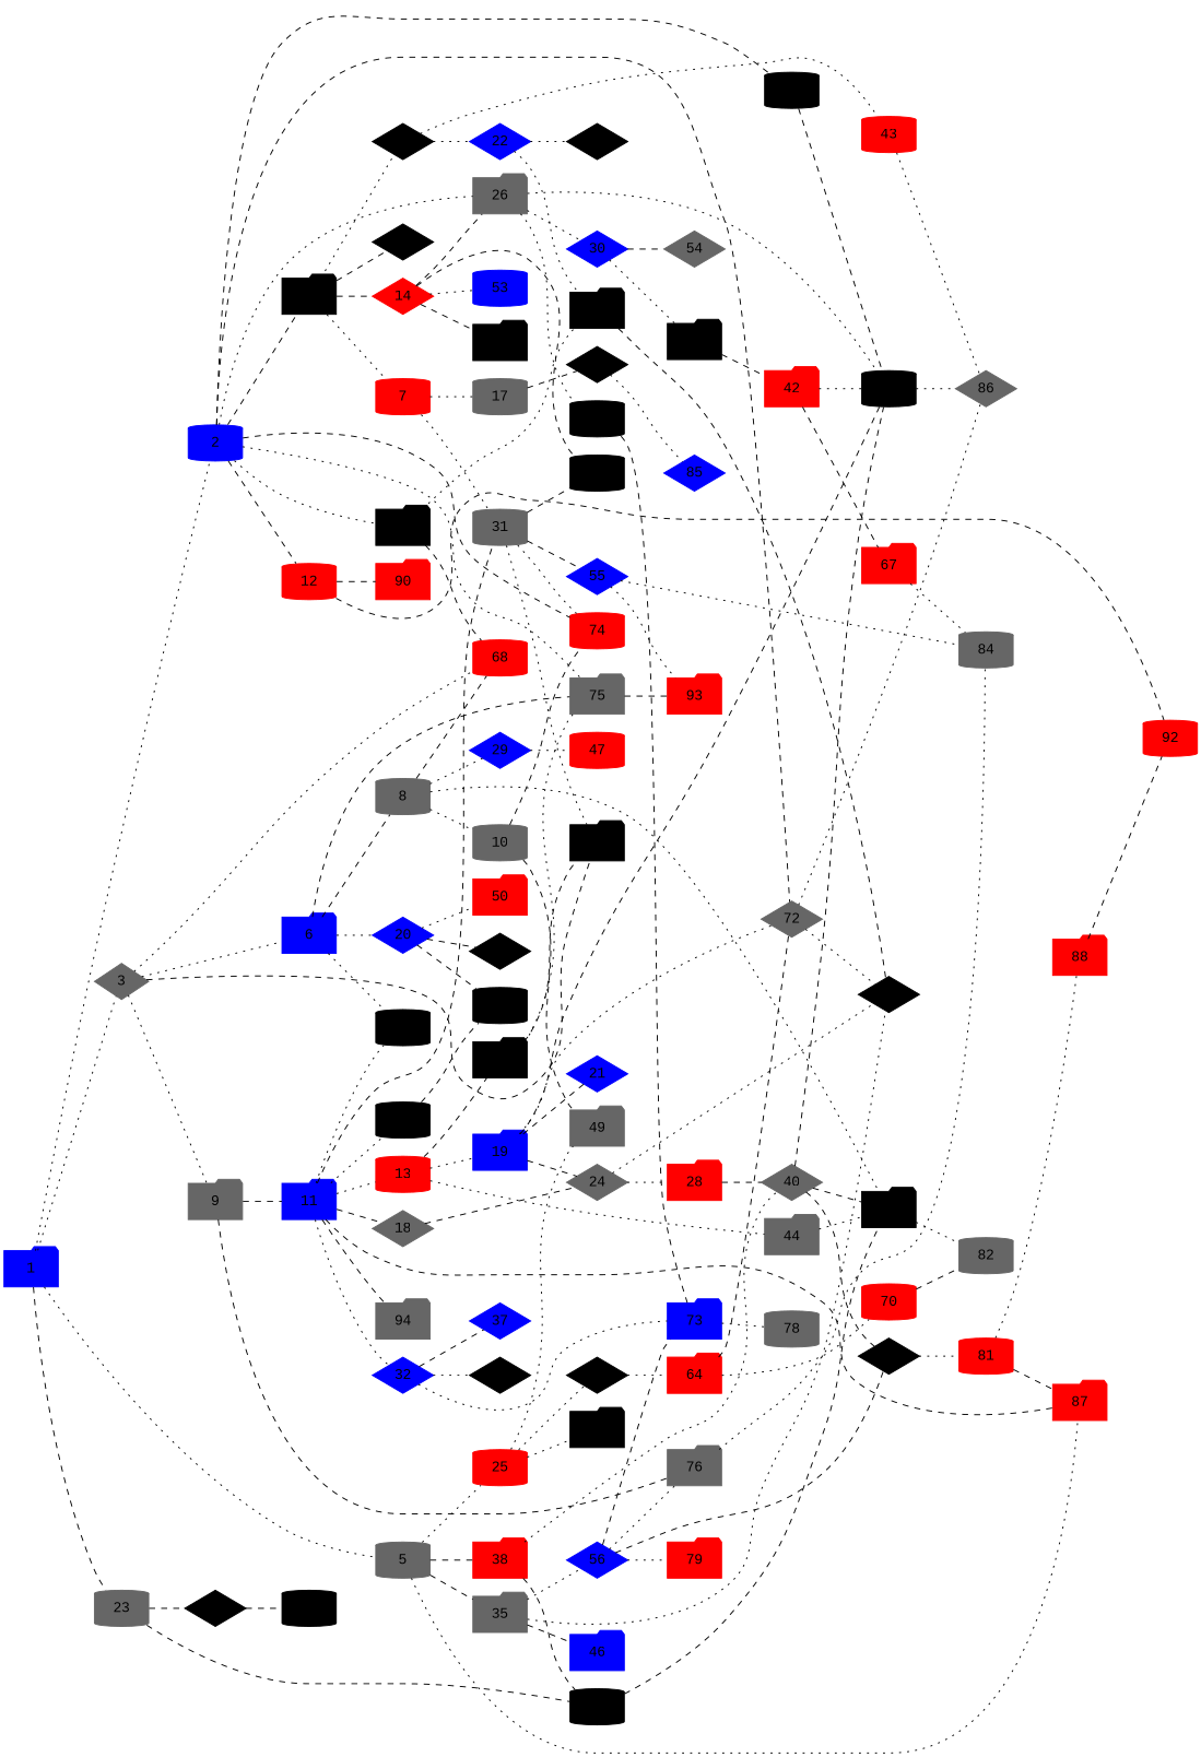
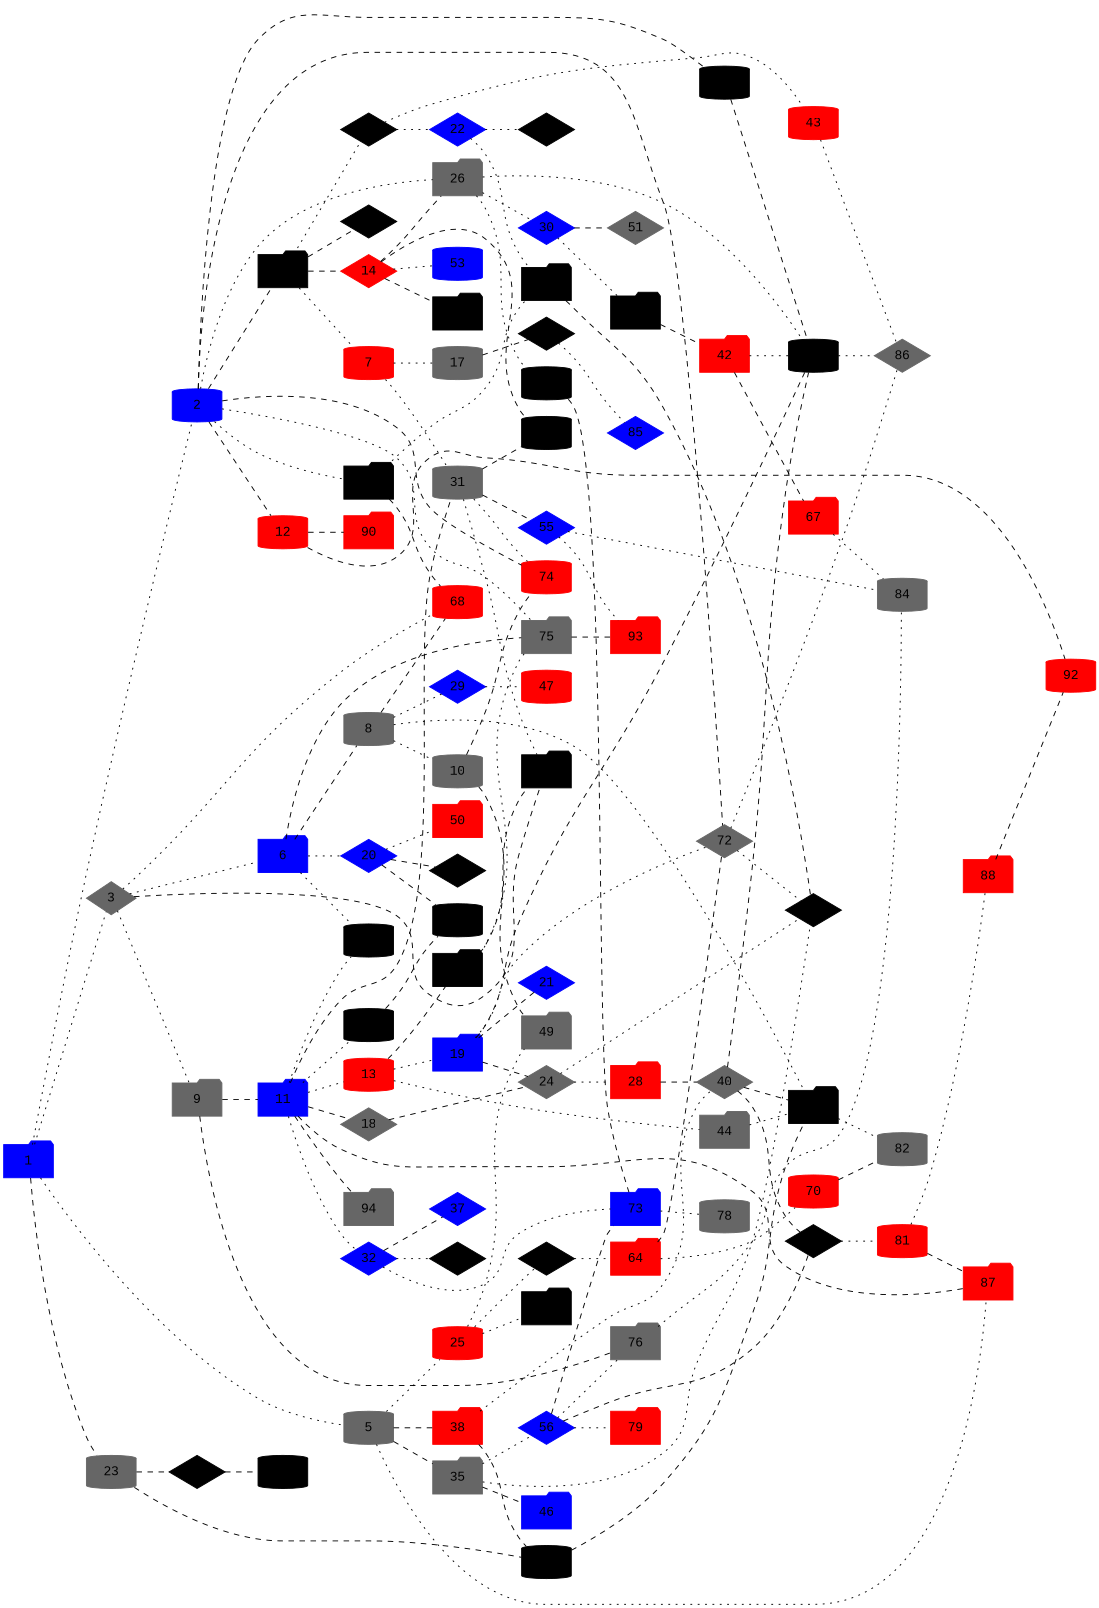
  graph {
    fontname="Liberation Mono"
    rankdir=LR
    node [color=black fontname="Liberation Mono" shape=folder style=filled]
    edge [fontname="Liberation Mono" style=dotted]
    1 [color=blue]
    2 [color=blue shape=cylinder]
    3 [color=gray40 shape=diamond]
    5 [color=gray40 shape=cylinder]
    23 [color=gray40 shape=cylinder]
    4
    12 [color=red shape=cylinder]
    26 [color=gray40]
    27 [shape=cylinder]
    45
    72 [color=gray40 shape=diamond]
    74 [color=red shape=cylinder]
    75 [color=gray40]
    6 [color=blue]
    9 [color=gray40]
    68 [color=red shape=cylinder]
    80
    25 [color=red shape=cylinder]
    35 [color=gray40]
    38 [color=red]
    87 [color=red]
    62 [shape=cylinder]
    66 [shape=diamond]
    7 [color=red shape=cylinder]
    14 [color=red shape=diamond]
    16 [shape=diamond]
    41 [shape=diamond]
    90 [color=red]
    92 [color=red shape=cylinder]
    61 [shape=cylinder]
    30 [color=blue shape=diamond]
    65 [shape=cylinder]
    77
    91 [shape=diamond]
    86 [color=gray40 shape=diamond]
    93 [color=red]
    8 [color=gray40 shape=cylinder]
    20 [color=blue shape=diamond]
    89 [shape=cylinder]
    11 [color=blue]
    76 [color=gray40]
    17 [color=gray40 shape=cylinder]
    31 [color=gray40 shape=cylinder]
    53 [color=blue shape=cylinder]
    59
    60 [shape=cylinder]
    22 [color=blue shape=diamond]
    43 [color=red shape=cylinder]
    49 [color=gray40]
    48 [shape=diamond]
    69
    46 [color=blue]
    56 [color=blue shape=diamond]
    40 [color=gray40 shape=diamond]
    10 [color=gray40 shape=cylinder]
    29 [color=blue shape=diamond]
    63
    36 [shape=cylinder]
    50 [color=red]
    71 [shape=diamond]
    58 [shape=diamond]
    55 [color=blue shape=diamond]
    47 [color=red shape=cylinder]
    82 [color=gray40 shape=cylinder]
    13 [color=red shape=cylinder]
    15 [shape=cylinder]
    18 [color=gray40 shape=diamond]
    32 [color=blue shape=diamond]
    n69 [color=gray40 label=94]
    84 [color=gray40 shape=cylinder]
    19 [color=blue]
    44 [color=gray40]
    52
    24 [color=gray40 shape=diamond]
    34 [shape=diamond]
    37 [color=blue shape=diamond]
    73 [color=blue]
    21 [color=blue shape=diamond]
    33 [shape=diamond]
    85 [color=blue shape=diamond]
    28 [color=red]
    83 [shape=cylinder]
    64 [color=red]
    39
-   51 [color=gray40 shape=diamond label=54]
+   51 [color=gray40 shape=diamond]
    57 [shape=diamond]
    42 [color=red]
    78 [color=gray40 shape=cylinder]
    79 [color=red]
    67 [color=red]
    81 [color=red shape=cylinder]
    70 [color=red shape=cylinder]
    88 [color=red]
    1 -- 2
    1 -- 3
    1 -- 5
    1 -- 23 [style=dashed]
    2 -- 4 [style=dashed]
    2 -- 12 [style=dashed]
    2 -- 26
    2 -- 27 [style=dashed]
    2 -- 45
    2 -- 72 [style=dashed]
    2 -- 74 [style=dashed]
    2 -- 75
    3 -- 6
    3 -- 9
    3 -- 68
    3 -- 80 [style=dashed]
    5 -- 25
    5 -- 35 [style=dashed]
    5 -- 38 [style=dashed]
    5 -- 87
    23 -- 62 [style=dashed]
    23 -- 66 [style=dashed]
    4 -- 7
    4 -- 14 [style=dashed]
    4 -- 16
    4 -- 41 [style=dashed]
    12 -- 90 [style=dashed]
    12 -- 92 [style=dashed]
    26 -- 61
    26 -- 30
    26 -- 65
    27 -- 61 [style=dashed]
    45 -- 68 [style=dashed]
    45 -- 77
    72 -- 91
    72 -- 86
    75 -- 93 [style=dashed]
    6 -- 75 [style=dashed]
    6 -- 8 [style=dashed]
    6 -- 20
    6 -- 89
    9 -- 11 [style=dashed]
    9 -- 76 [style=dashed]
    25 -- 49
    25 -- 48
    25 -- 69
    35 -- 91
    35 -- 46 [style=dashed]
    35 -- 56
    38 -- 62 [style=dashed]
    38 -- 40
    62 -- 63 [style=dashed]
    66 -- 83 [style=dashed]
    7 -- 17
    7 -- 31
    14 -- 26 [style=dashed]
    14 -- 53
    14 -- 59 [style=dashed]
    14 -- 60 [style=dashed]
    16 -- 22
    16 -- 43
    61 -- 86
    30 -- 39
    30 -- 51 [style=dashed]
    65 -- 73 [style=dashed]
    77 -- 91 [style=dashed]
    8 -- 68 [style=dashed]
    8 -- 10
    8 -- 29
    8 -- 63
    20 -- 36 [style=dashed]
    20 -- 50
    20 -- 71 [style=dashed]
    11 -- 87 [style=dashed]
    11 -- 89
    11 -- 31 [style=dashed]
    11 -- 13
    11 -- 15
    11 -- 18 [style=dashed]
    11 -- 32
    11 -- n69 [style=dashed]
    76 -- 84
    17 -- 58 [style=dashed]
    31 -- 74
    31 -- 80
    31 -- 60 [style=dashed]
    31 -- 55 [style=dashed]
    22 -- 77
    22 -- 33
    43 -- 86
    48 -- 64
    56 -- 76
    56 -- 73 [style=dashed]
    56 -- 57 [style=dashed]
    56 -- 79
    40 -- 61 [style=dashed]
    40 -- 63 [style=dashed]
    40 -- 57 [style=dashed]
    10 -- 74 [style=dashed]
    10 -- 49 [style=dashed]
    29 -- 47
    63 -- 82
    58 -- 85
    55 -- 93
    55 -- 84
    13 -- 19
    13 -- 44
    13 -- 52 [style=dashed]
    15 -- 36 [style=dashed]
    18 -- 24 [style=dashed]
    32 -- 34
    32 -- 37 [style=dashed]
    32 -- 73
    19 -- 72
    19 -- 61 [style=dashed]
    19 -- 24 [style=dashed]
    19 -- 21 [style=dashed]
    44 -- 63
    52 -- 75
    52 -- 80 [style=dashed]
    24 -- 91
    24 -- 28
    73 -- 78
    28 -- 40 [style=dashed]
    64 -- 72 [style=dashed]
    64 -- 70
    39 -- 42 [style=dashed]
    57 -- 81
    42 -- 61
    42 -- 67 [style=dashed]
    67 -- 84
    81 -- 87 [style=dashed]
    81 -- 88
    70 -- 82 [style=dashed]
    88 -- 92 [style=dashed]
  }
